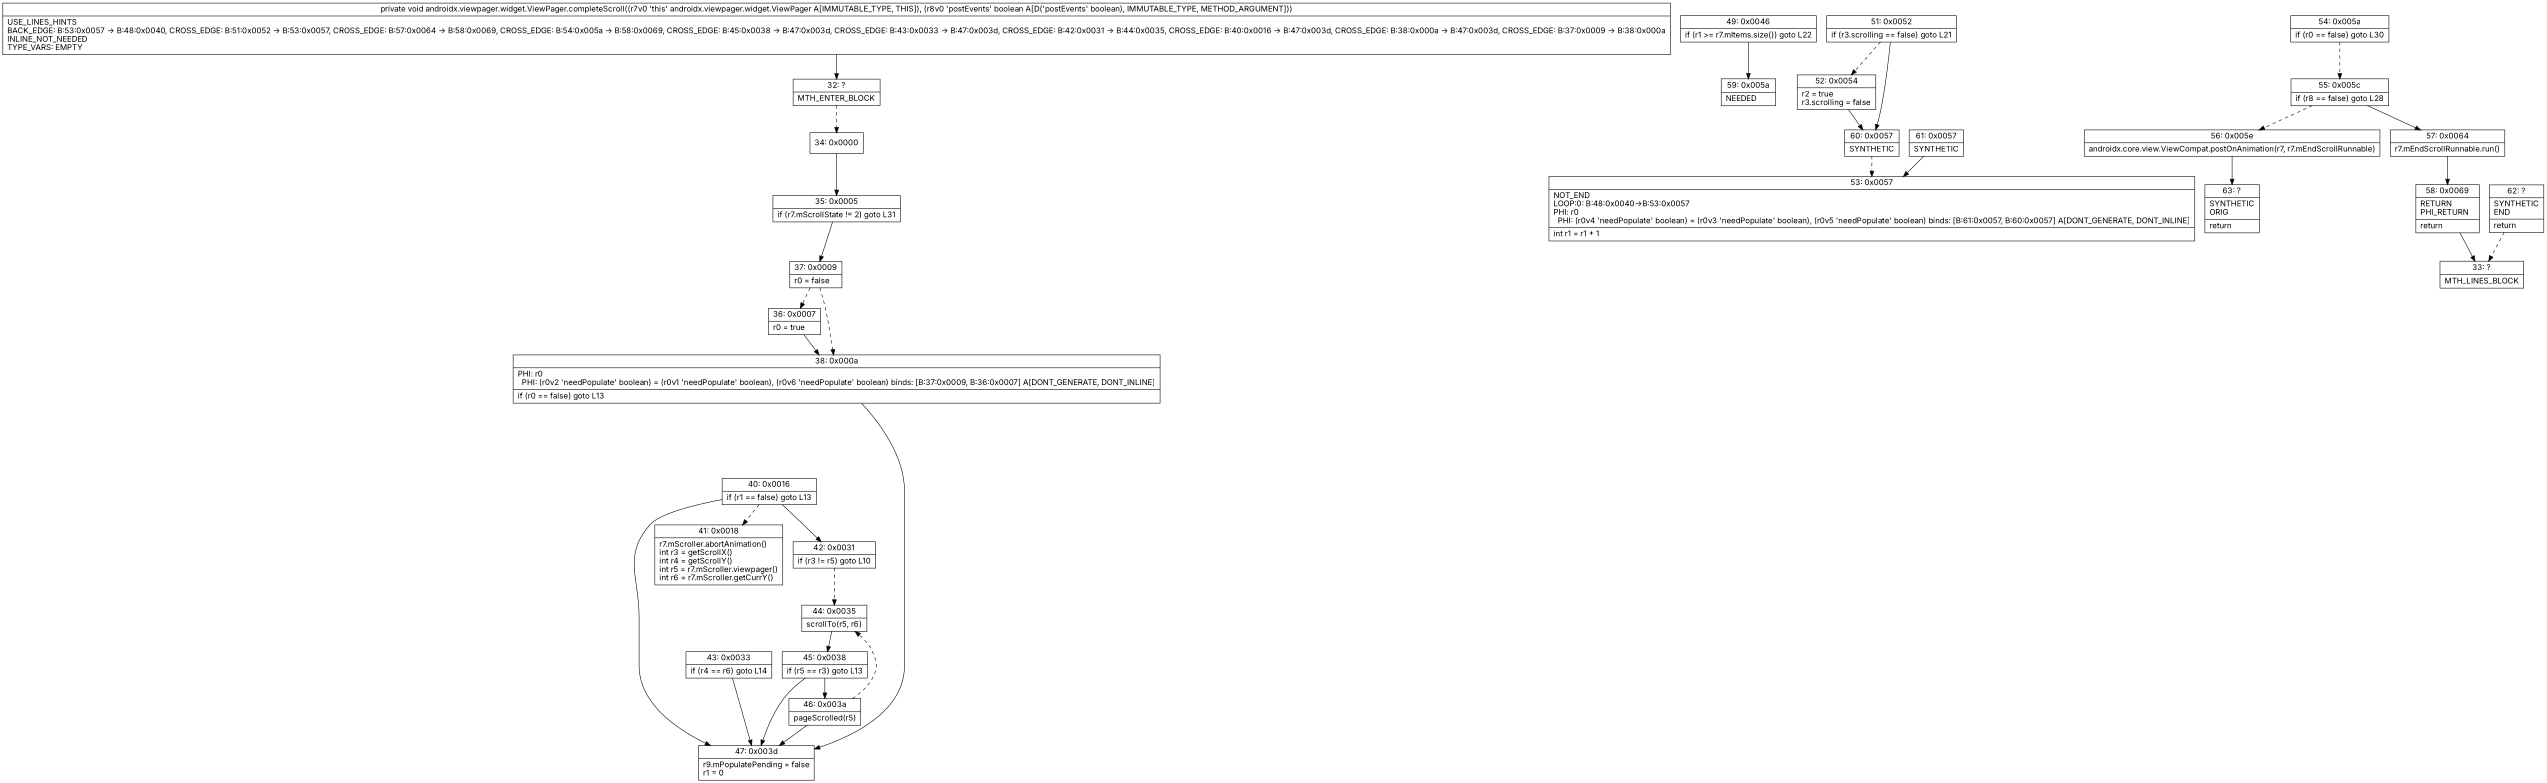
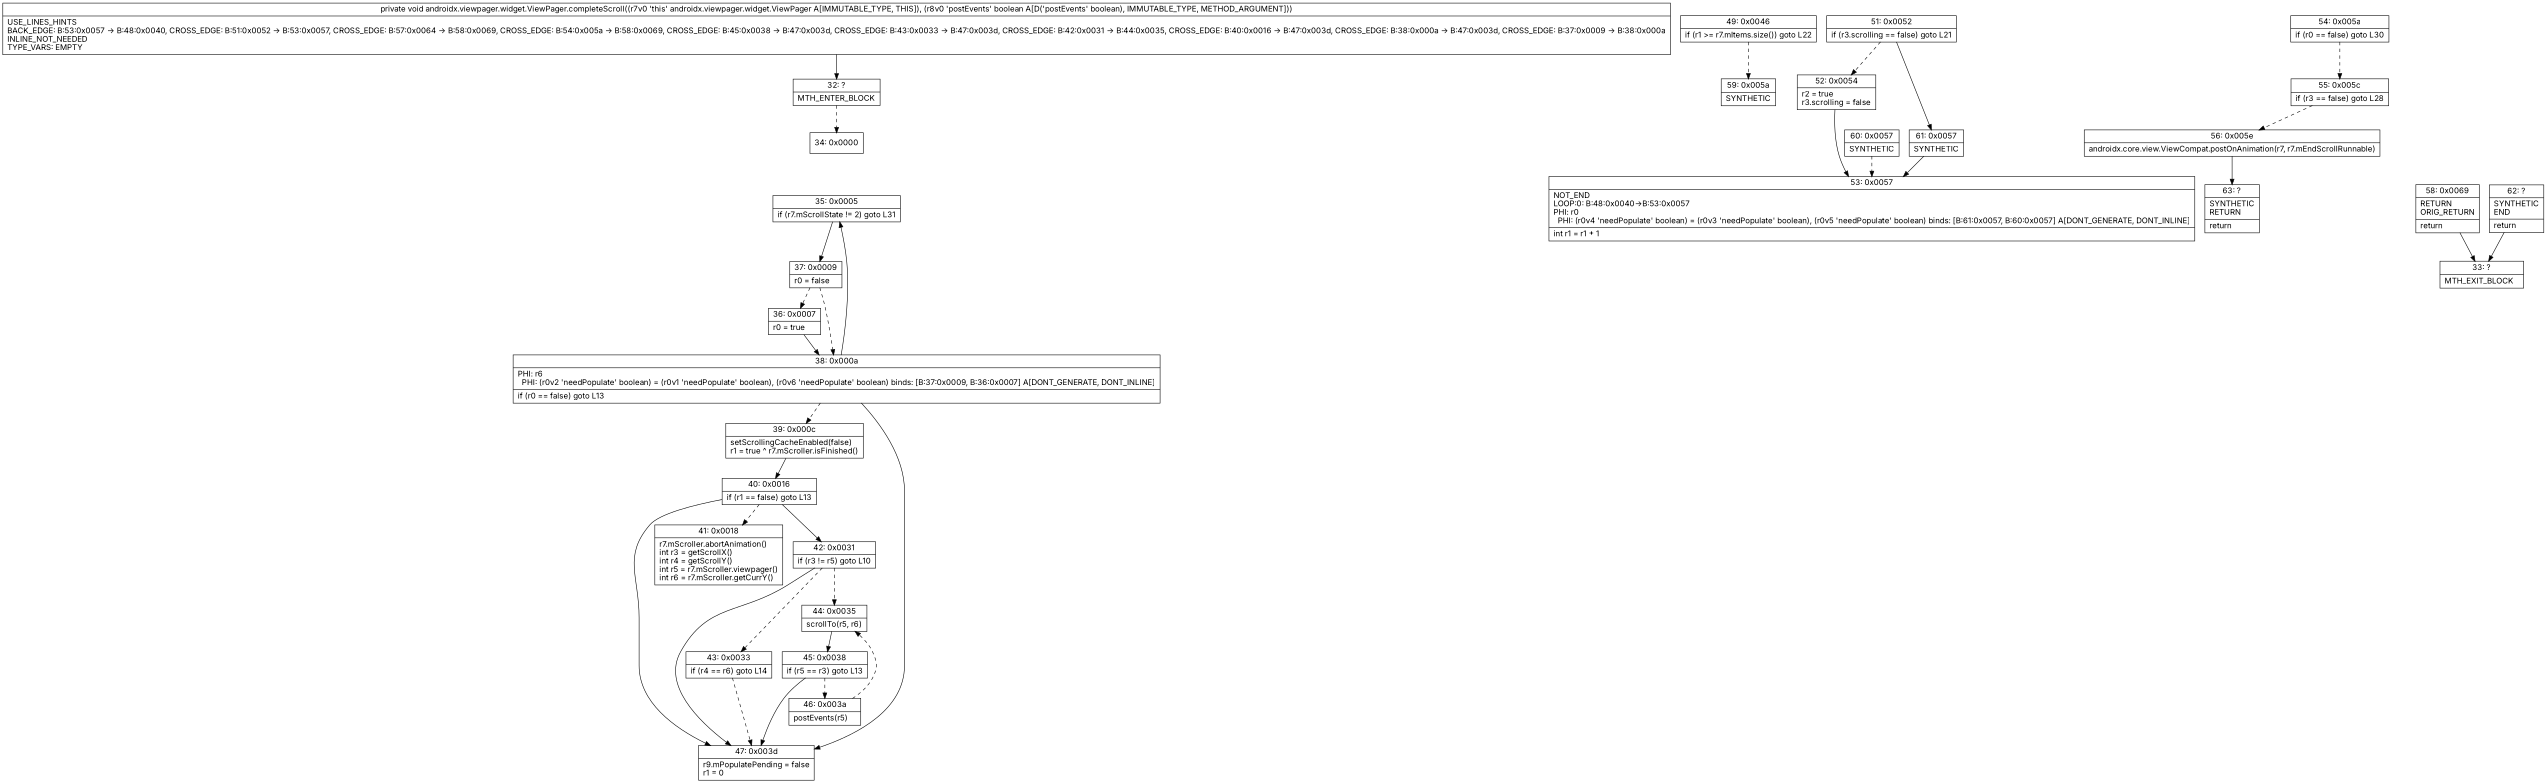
  digraph {
    fontname=Inter
    node [fontname=Inter shape=record]
    edge [fontname=Inter]
    n1 [label="{32\:\ ?|MTH_ENTER_BLOCK\l}"]
    n2 [label="{34\:\ 0x0000}"]
    n3 [label="{35\:\ 0x0005|if (r7.mScrollState != 2) goto L31\l}"]
    n4 [label="{37\:\ 0x0009|r0 = false\l}"]
    n5 [label="{36\:\ 0x0007|r0 = true\l}"]
-   n6 [label="{38\:\ 0x000a|PHI: r0 \l  PHI: (r0v2 'needPopulate' boolean) = (r0v1 'needPopulate' boolean), (r0v6 'needPopulate' boolean) binds: [B:37:0x0009, B:36:0x0007] A[DONT_GENERATE, DONT_INLINE]\l|if (r0 == false) goto L13\l}"]
+   n6 [label="{38\:\ 0x000a|PHI: r6 \l  PHI: (r0v2 'needPopulate' boolean) = (r0v1 'needPopulate' boolean), (r0v6 'needPopulate' boolean) binds: [B:37:0x0009, B:36:0x0007] A[DONT_GENERATE, DONT_INLINE]\l|if (r0 == false) goto L13\l}"]
+   n7 [label="{39\:\ 0x000c|setScrollingCacheEnabled(false)\lr1 = true ^ r7.mScroller.isFinished()\l}"]
    n8 [label="{47\:\ 0x003d|r9.mPopulatePending = false\lr1 = 0\l}"]
    n9 [label="{40\:\ 0x0016|if (r1 == false) goto L13\l}"]
    n10 [label="{41\:\ 0x0018|r7.mScroller.abortAnimation()\lint r3 = getScrollX()\lint r4 = getScrollY()\lint r5 = r7.mScroller.viewpager()\lint r6 = r7.mScroller.getCurrY()\l}"]
    n11 [label="{42\:\ 0x0031|if (r3 != r5) goto L10\l}"]
    n12 [label="{43\:\ 0x0033|if (r4 == r6) goto L14\l}"]
    n13 [label="{44\:\ 0x0035|scrollTo(r5, r6)\l}"]
    n14 [label="{45\:\ 0x0038|if (r5 == r3) goto L13\l}"]
-   n15 [label="{46\:\ 0x003a|pageScrolled(r5)\l}"]
+   n15 [label="{46\:\ 0x003a|postEvents(r5)\l}"]
    n16 [label="{49\:\ 0x0046|if (r1 \>= r7.mItems.size()) goto L22\l}"]
-   n17 [label="{59\:\ 0x005a|NEEDED\l}"]
+   n17 [label="{59\:\ 0x005a|SYNTHETIC\l}"]
    n18 [label="{51\:\ 0x0052|if (r3.scrolling == false) goto L21\l}"]
    n19 [label="{52\:\ 0x0054|r2 = true\lr3.scrolling = false\l}"]
    n20 [label="{61\:\ 0x0057|SYNTHETIC\l}"]
    n21 [label="{60\:\ 0x0057|SYNTHETIC\l}"]
    n22 [label="{53\:\ 0x0057|NOT_END\lLOOP:0: B:48:0x0040\-\>B:53:0x0057\lPHI: r0 \l  PHI: (r0v4 'needPopulate' boolean) = (r0v3 'needPopulate' boolean), (r0v5 'needPopulate' boolean) binds: [B:61:0x0057, B:60:0x0057] A[DONT_GENERATE, DONT_INLINE]\l|int r1 = r1 + 1\l}"]
    n23 [label="{54\:\ 0x005a|if (r0 == false) goto L30\l}"]
-   n24 [label="{55\:\ 0x005c|if (r8 == false) goto L28\l}"]
+   n24 [label="{55\:\ 0x005c|if (r3 == false) goto L28\l}"]
    n25 [label="{56\:\ 0x005e|androidx.core.view.ViewCompat.postOnAnimation(r7, r7.mEndScrollRunnable)\l}"]
-   n26 [label="{57\:\ 0x0064|r7.mEndScrollRunnable.run()\l}"]
    n27 [label="{62\:\ ?|SYNTHETIC\lEND\l|return\l}"]
-   n28 [label="{33\:\ ?|MTH_LINES_BLOCK\l}"]
-   n29 [label="{63\:\ ?|SYNTHETIC\lORIG\l|return\l}"]
-   n30 [label="{58\:\ 0x0069|RETURN\lPHI_RETURN\l|return\l}"]
+   n28 [label="{33\:\ ?|MTH_EXIT_BLOCK\l}"]
+   n29 [label="{63\:\ ?|SYNTHETIC\lRETURN\l|return\l}"]
+   n30 [label="{58\:\ 0x0069|RETURN\lORIG_RETURN\l|return\l}"]
    n31 [label="{private void androidx.viewpager.widget.ViewPager.completeScroll((r7v0 'this' androidx.viewpager.widget.ViewPager A[IMMUTABLE_TYPE, THIS]), (r8v0 'postEvents' boolean A[D('postEvents' boolean), IMMUTABLE_TYPE, METHOD_ARGUMENT]))  | USE_LINES_HINTS\lBACK_EDGE: B:53:0x0057 \-\> B:48:0x0040, CROSS_EDGE: B:51:0x0052 \-\> B:53:0x0057, CROSS_EDGE: B:57:0x0064 \-\> B:58:0x0069, CROSS_EDGE: B:54:0x005a \-\> B:58:0x0069, CROSS_EDGE: B:45:0x0038 \-\> B:47:0x003d, CROSS_EDGE: B:43:0x0033 \-\> B:47:0x003d, CROSS_EDGE: B:42:0x0031 \-\> B:44:0x0035, CROSS_EDGE: B:40:0x0016 \-\> B:47:0x003d, CROSS_EDGE: B:38:0x000a \-\> B:47:0x003d, CROSS_EDGE: B:37:0x0009 \-\> B:38:0x000a\lINLINE_NOT_NEEDED\lTYPE_VARS: EMPTY\l}"]
    n1 -> n2 [style=dashed]
-   n2 -> n3
+   n6 -> n3
    n3 -> n4
    n4 -> n5 [style=dashed]
    n4 -> n6 [style=dashed]
    n5 -> n6
+   n6 -> n7 [style=dashed]
    n6 -> n8
+   n7 -> n9
    n9 -> n8
    n9 -> n10 [style=dashed]
    n9 -> n11
+   n11 -> n12 [style=dashed]
    n11 -> n13 [style=dashed]
-   n12 -> n8
+   n12 -> n8 [style=dashed]
    n13 -> n14
    n14 -> n8
-   n14 -> n15 [style=solid]
-   n15 -> n8
+   n14 -> n15 [style=dashed]
+   n11 -> n8
    n15 -> n13 [style=dashed]
-   n16 -> n17
+   n16 -> n17 [style=dashed]
    n18 -> n19 [style=dashed]
-   n18 -> n21
-   n19 -> n21
+   n18 -> n20
+   n19 -> n22
    n20 -> n22
    n21 -> n22 [style=dashed]
    n23 -> n24 [style=dashed]
    n24 -> n25 [style=dashed]
-   n24 -> n26
    n25 -> n29
-   n26 -> n30
-   n27 -> n28 [style=dashed]
+   n27 -> n28
    n30 -> n28
    n31 -> n1
  }
